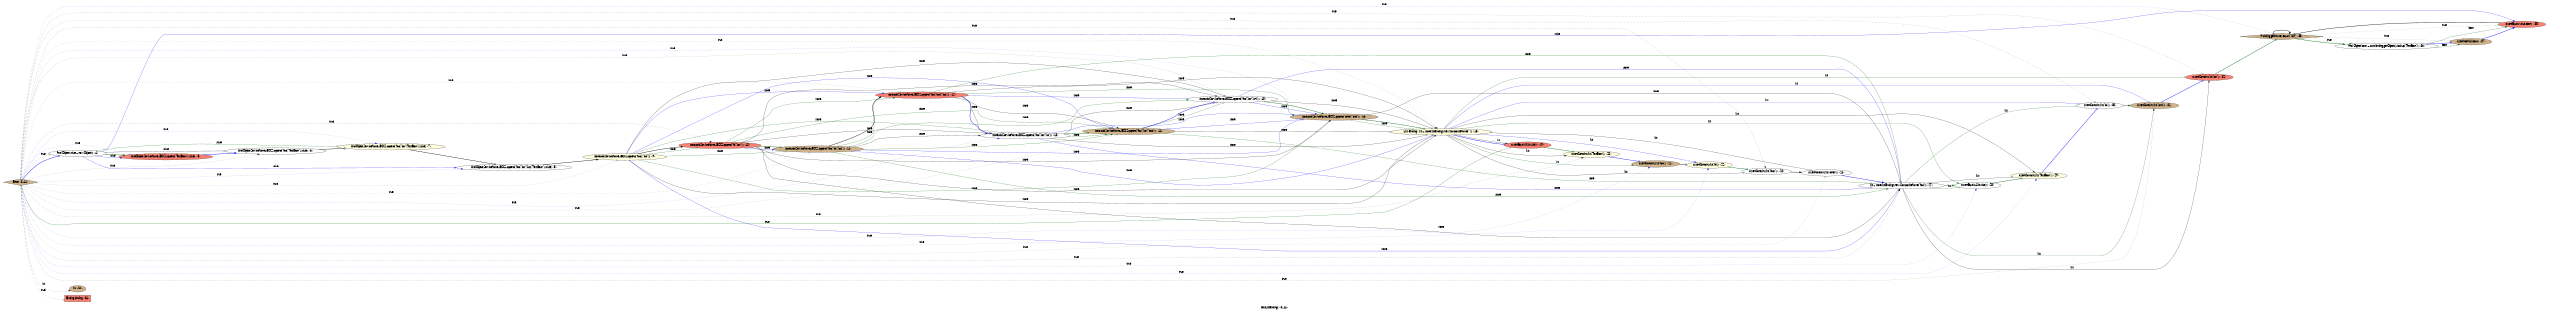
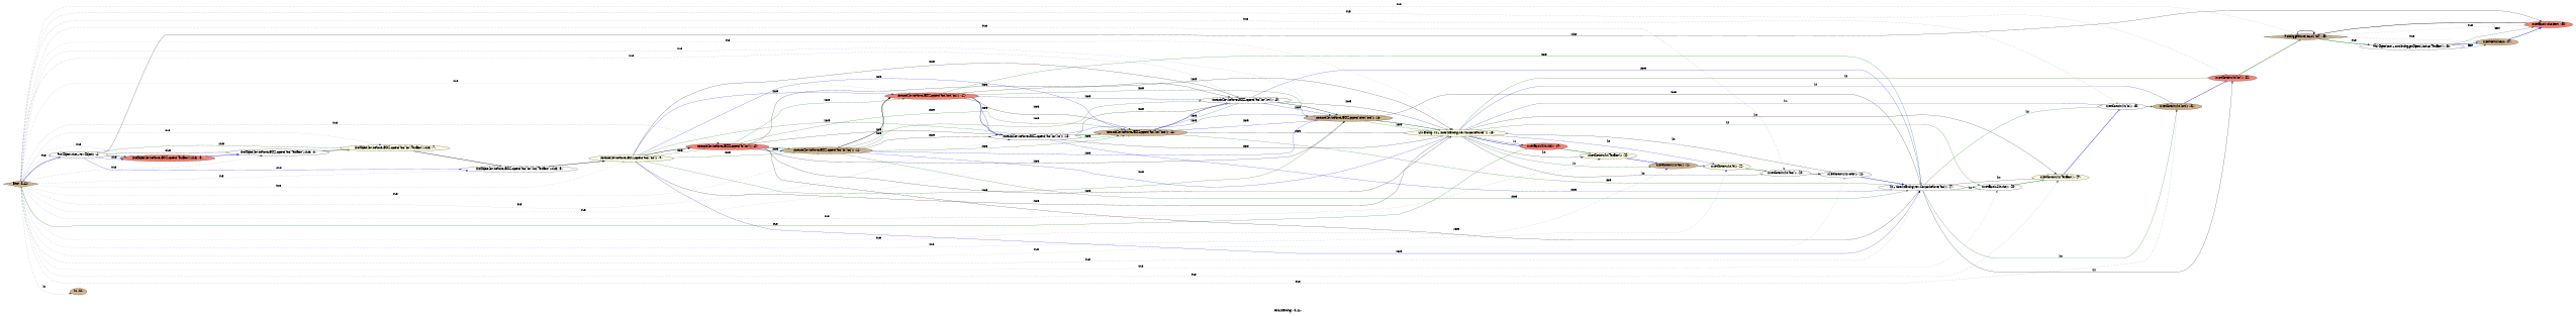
  digraph {
    fontname=Lato
    label="testListBindings <3...41>"
    rankdir=LR
    node [fillcolor=white fontname=Lato shape=ellipse style=filled]
    edge [arrowhead=odot color=black fontname=Lato style=solid]
    n1 [fillcolor=tan label="assertContains(list,\"foo\",); <21>"]
    n2 [fillcolor=lightyellow label="assertContains(list,\"fo\",); <22>"]
    n3 [label="assertContains(list,\"foos\",); <23>"]
    n4 [label="bindObject(ServiceName.JBOSS.append(\"foo\",\"bar\",\"baz\",\"TestBean\"),value); <8>"]
    n5 [fillcolor=lightyellow label="store.add(ServiceName.JBOSS.append(\"foos\",\"bar\")); <9>"]
    n6 [fillcolor=salmon label="store.add(ServiceName.JBOSS.append(\"fo\",\"bar\")); <10>"]
    n7 [fillcolor=salmon label="store.add(ServiceName.JBOSS.append(\"foo\",\"bart\",\"baz\")); <12>"]
    n8 [fillcolor=tan label="store.add(ServiceName.JBOSS.append(\"foo\",\"ba\",\"baz\")); <11>"]
    n9 [fillcolor=tan label="store.add(ServiceName.JBOSS.append(\"foo\",\"bar\",\"bazt\")); <14>"]
    n10 [fillcolor=tan label="store.add(ServiceName.JBOSS.append(\"other\",\"one\")); <16>"]
    n11 [fillcolor=lightyellow label="List<Binding> list = store.listBindings(new CompositeName(\"\")); <18>"]
    n12 [label="store.add(ServiceName.JBOSS.append(\"foo\",\"bar\",\"ba\")); <13>"]
    n13 [label="store.add(ServiceName.JBOSS.append(\"foo\",\"bar\",\"art\")); <15>"]
    n14 [label="list = store.listBindings(new CompositeName(\"foo\")); <27>"]
    n15 [label="bindObject(ServiceName.JBOSS.append(\"foo\",\"TestBean\"),value); <6>"]
    n16 [fillcolor=lightyellow label="bindObject(ServiceName.JBOSS.append(\"foo\",\"bar\",\"TestBean\"),value); <7>"]
    n17 [label="assertEquals(4,list.size()); <28>"]
    n18 [fillcolor=lightyellow label="assertContains(list,\"TestBean\",); <29>"]
    n19 [label="assertContains(list,\"ba\",); <30>"]
    n20 [fillcolor=tan label="list <34>"]
    n21 [fillcolor=tan label="Enter <3...41>" shape=diamond]
    n22 [fillcolor=lightyellow label="assertContains(list,\"TestBean\",); <20>"]
    n23 [label="assertContains(list,\"other\",); <24>"]
    n24 [fillcolor=salmon label="bindObject(ServiceName.JBOSS.append(\"TestBean\"),value); <5>"]
    n25 [label="final Object value = new Object(); <4>"]
-   n26 [fillcolor=salmon label="Binding binding <34>" shape=box]
    n27 [fillcolor=salmon label="assertContains(list,\"bar\",); <32>"]
    n28 [fillcolor=salmon label="assertEquals(5,list.size()); <19>"]
    n29 [fillcolor=tan label="if binding.getName().equals(\"bar\") <35>" shape=diamond]
    n30 [fillcolor=tan label="assertContains(list,\"bart\",); <31>"]
    n31 [fillcolor=salmon label="assertEquals(value,bean); <38>"]
    n32 [fillcolor=tan label="assertNotNull(bean); <37>"]
    n33 [label="final Object bean = .cast(binding.getObject()).lookup(\"TestBean\"); <36>"]
    n1 -> n2 [style=bold]
    n2 -> n3 [color=darkgreen style=bold]
    n3 -> n23 [arrowhead=normal style=bold]
    n4 -> n5 [arrowhead=normal style=bold]
    n5 -> n6 [color=darkgreen label=store]
    n5 -> n6 [arrowhead=normal style=bold]
    n5 -> n7 [arrowhead=normal color=blue label=store]
    n5 -> n8 [color=darkgreen label=store]
    n5 -> n9 [arrowhead=normal color=blue label=store]
    n5 -> n10 [color=darkgreen label=store]
    n5 -> n11 [label=store]
    n5 -> n12 [color=darkgreen label=store]
    n5 -> n13 [label=store]
    n5 -> n14 [arrowhead=normal color=blue label=store]
    n6 -> n7 [arrowhead=normal color=darkgreen label=store]
    n6 -> n8 [arrowhead=normal color=blue label=store]
    n6 -> n8 [color=darkgreen style=bold]
    n6 -> n9 [arrowhead=normal color=darkgreen label=store]
    n6 -> n10 [arrowhead=normal label=store]
    n6 -> n11 [arrowhead=normal label=store]
    n6 -> n12 [arrowhead=normal label=store]
    n6 -> n13 [arrowhead=normal label=store]
    n6 -> n14 [label=store]
    n7 -> n9 [arrowhead=normal label=store]
    n7 -> n10 [arrowhead=normal color=darkgreen label=store]
    n7 -> n11 [arrowhead=normal label=store]
    n7 -> n12 [arrowhead=normal label=store]
    n7 -> n12 [color=blue style=bold]
    n7 -> n13 [color=blue label=store]
    n7 -> n14 [color=darkgreen label=store]
    n8 -> n7 [arrowhead=normal color=darkgreen label=store]
    n8 -> n7 [arrowhead=normal style=bold]
    n8 -> n9 [arrowhead=normal color=darkgreen label=store]
    n8 -> n10 [color=blue label=store]
    n8 -> n11 [color=blue label=store]
    n8 -> n12 [arrowhead=normal label=store]
    n8 -> n13 [arrowhead=normal color=darkgreen label=store]
    n8 -> n14 [arrowhead=normal color=darkgreen label=store]
    n9 -> n10 [color=blue label=store]
    n9 -> n11 [label=store]
    n9 -> n13 [color=darkgreen label=store]
    n9 -> n13 [color=blue style=bold]
    n9 -> n14 [color=darkgreen label=store]
    n10 -> n11 [color=darkgreen label=store]
    n10 -> n11 [color=darkgreen style=bold]
    n10 -> n14 [label=store]
    n11 -> n1 [arrowhead=normal color=darkgreen label=list]
    n11 -> n2 [arrowhead=normal color=blue label=list]
    n11 -> n3 [label=list]
    n11 -> n17 [arrowhead=normal color=darkgreen label=list]
    n11 -> n18 [arrowhead=normal label=list]
    n11 -> n19 [color=blue label=list]
    n11 -> n22 [arrowhead=normal label=list]
    n11 -> n23 [label=list]
    n11 -> n27 [color=darkgreen label=list]
    n11 -> n28 [arrowhead=normal label=list]
    n11 -> n28 [color=blue style=bold]
    n11 -> n30 [color=blue label=list]
    n12 -> n9 [arrowhead=normal color=darkgreen label=store]
    n12 -> n9 [color=darkgreen style=bold]
    n12 -> n10 [color=blue label=store]
    n12 -> n11 [label=store]
    n12 -> n13 [label=store]
    n12 -> n14 [color=blue label=store]
    n13 -> n10 [arrowhead=normal color=blue label=store]
    n13 -> n10 [arrowhead=normal color=darkgreen style=bold]
    n13 -> n11 [label=store]
    n13 -> n14 [color=blue label=store]
    n14 -> n17 [color=darkgreen label=list]
    n14 -> n17 [arrowhead=normal color=darkgreen style=bold]
    n14 -> n18 [label=list]
    n14 -> n19 [color=darkgreen label=list]
    n14 -> n27 [arrowhead=normal label=list]
    n14 -> n30 [arrowhead=normal color=darkgreen label=list]
    n15 -> n16 [style=bold]
    n16 -> n4 [style=bold]
    n17 -> n18 [color=darkgreen style=bold]
    n18 -> n19 [color=blue style=bold]
    n19 -> n30 [arrowhead=normal color=darkgreen style=bold]
    n21 -> n1 [arrowhead=normal color=blue label=true style=dotted]
    n21 -> n2 [arrowhead=normal color=blue label=true style=dotted]
    n21 -> n3 [arrowhead=normal label=true style=dotted]
    n21 -> n4 [arrowhead=normal color=blue label=true style=dotted]
    n21 -> n5 [color=darkgreen label=true style=dotted]
    n21 -> n6 [arrowhead=normal label=true style=dotted]
    n21 -> n7 [color=darkgreen label=true style=dotted]
    n21 -> n8 [color=darkgreen label=true style=dotted]
    n21 -> n9 [color=darkgreen label=true style=dotted]
    n21 -> n10 [color=blue label=true style=dotted]
    n21 -> n11 [arrowhead=normal color=darkgreen label=true style=dotted]
    n21 -> n12 [arrowhead=normal color=blue label=true style=dotted]
    n21 -> n13 [label=true style=dotted]
    n21 -> n14 [arrowhead=normal label=true style=dotted]
    n21 -> n15 [arrowhead=normal label=true style=dotted]
    n21 -> n16 [arrowhead=normal color=blue label=true style=dotted]
-   n21 -> n17 [arrowhead=normal color=blue label=true style=dotted]
+   n21 -> n17 [arrowhead=normal color=darkgreen label=true style=dotted]
    n21 -> n18 [arrowhead=normal color=blue label=true style=dotted]
    n21 -> n19 [label=true style=dotted]
    n21 -> n20 [arrowhead=normal label=list style=dotted]
    n21 -> n22 [arrowhead=normal label=true style=dotted]
    n21 -> n23 [color=darkgreen label=true style=dotted]
    n21 -> n24 [color=blue label=true style=dotted]
    n21 -> n25 [label=true style=dotted]
    n21 -> n25 [color=blue style=bold]
-   n21 -> n26 [label=true style=dotted]
    n21 -> n27 [label=true style=dotted]
    n21 -> n28 [color=darkgreen label=true]
    n21 -> n29 [color=blue label=true style=dotted]
    n21 -> n30 [label=true style=dotted]
    n22 -> n1 [color=blue style=bold]
    n23 -> n14 [arrowhead=normal color=blue style=bold]
    n24 -> n15 [arrowhead=normal color=blue style=bold]
    n25 -> n4 [arrowhead=normal color=blue label=value]
    n25 -> n15 [label=value]
    n25 -> n16 [color=darkgreen label=value]
    n25 -> n24 [arrowhead=normal color=blue label=value]
    n25 -> n24 [arrowhead=normal color=darkgreen style=bold]
-   n25 -> n31 [arrowhead=normal color=blue label=value]
+   n25 -> n31 [arrowhead=normal label=value]
    n27 -> n29 [color=darkgreen style=bold]
    n28 -> n22 [color=darkgreen style=bold]
    n29 -> n29 [arrowhead=normal style=bold]
    n29 -> n31 [color=darkgreen label=true style=dotted]
    n29 -> n32 [label=true style=dotted]
    n29 -> n33 [arrowhead=normal color=darkgreen label=true style=dotted]
    n29 -> n33 [arrowhead=normal color=darkgreen style=bold]
    n30 -> n27 [color=blue style=bold]
    n31 -> n29 [style=bold]
    n32 -> n31 [arrowhead=normal color=blue style=bold]
    n33 -> n31 [arrowhead=normal color=darkgreen label=bean]
    n33 -> n32 [arrowhead=normal color=darkgreen label=bean]
    n33 -> n32 [color=blue style=bold]
  }
